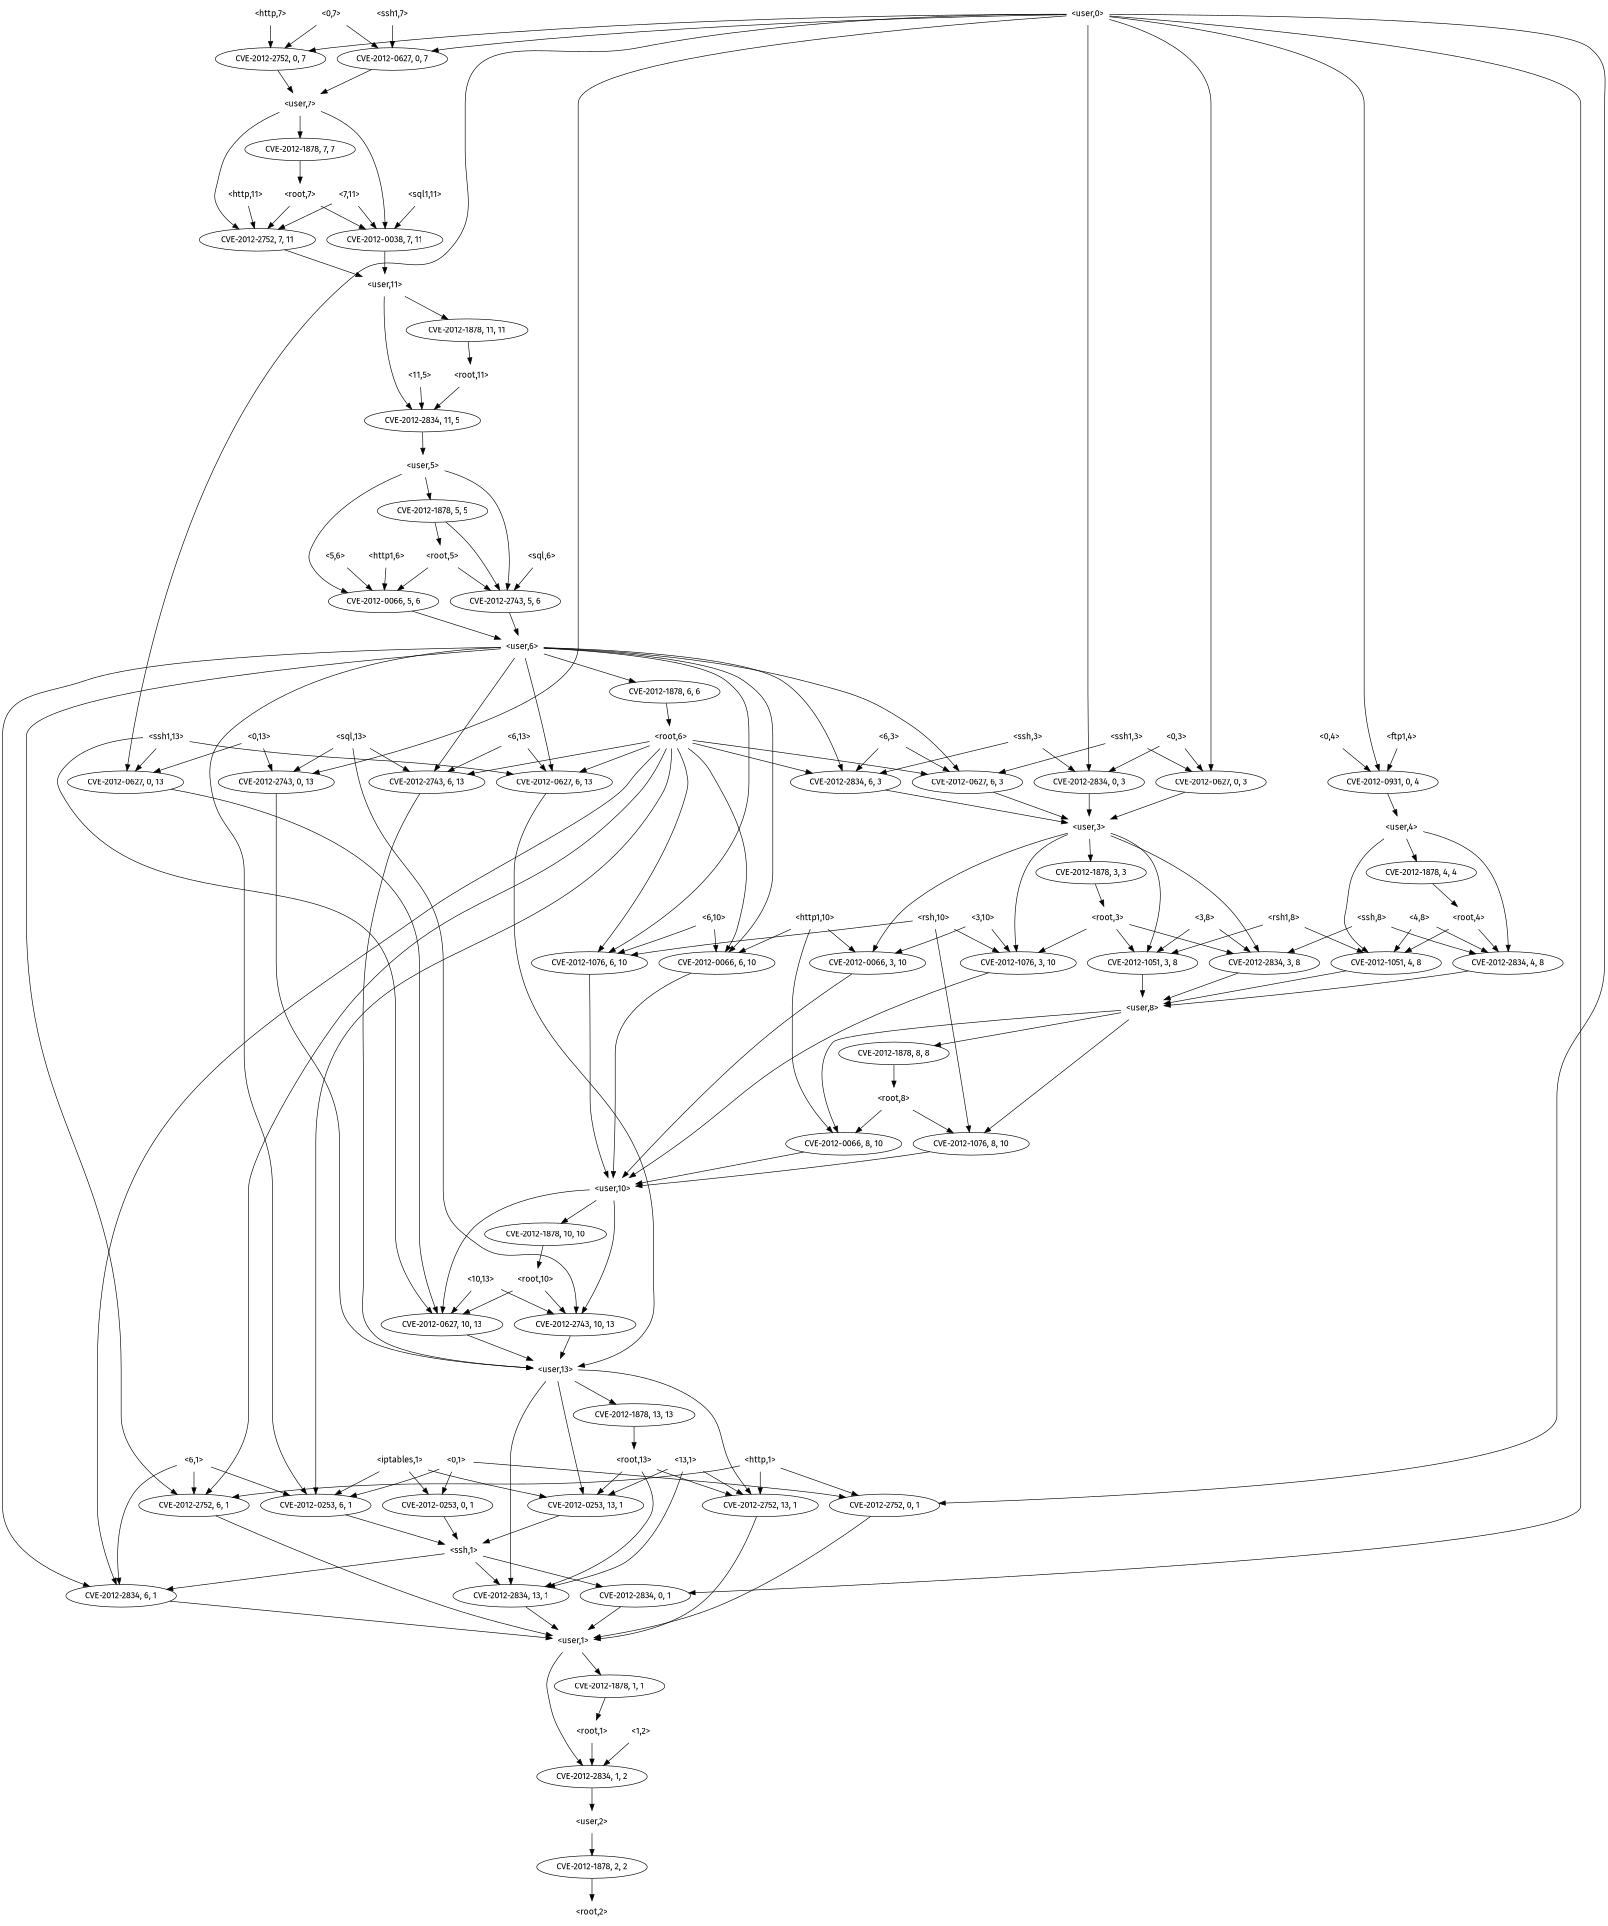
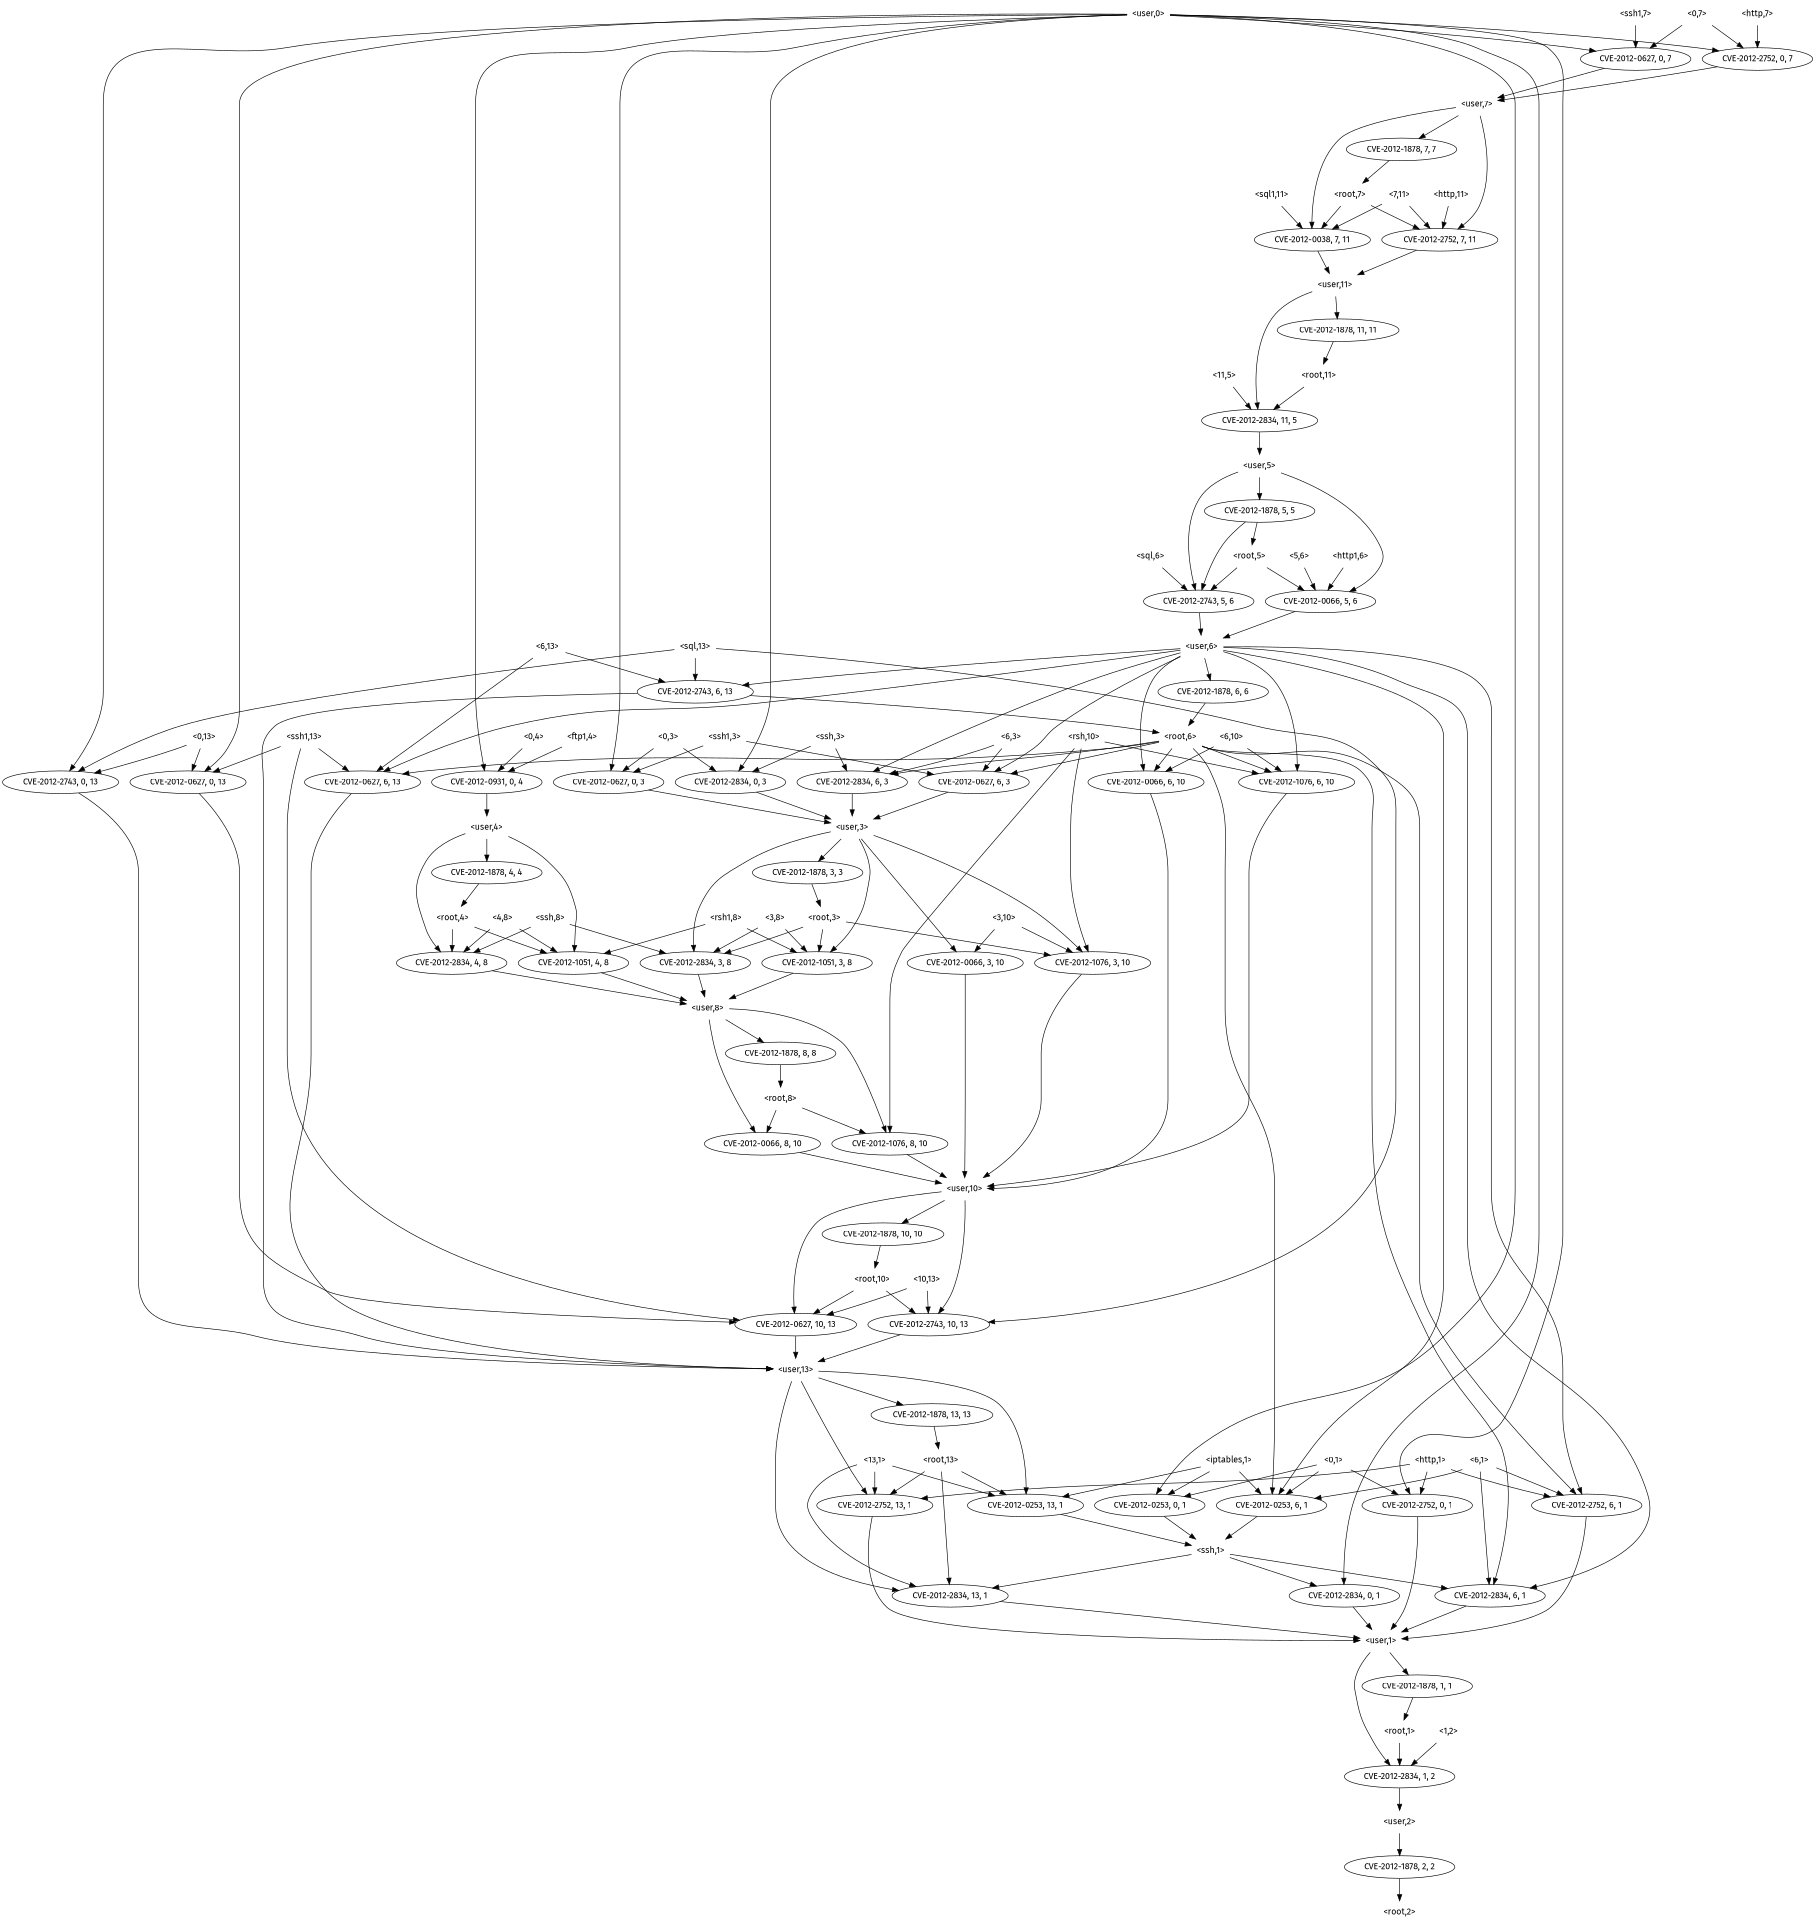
  strict digraph {
    fontname="Fira Sans"
    node [fontname="Fira Sans" shape=plaintext]
    edge [fontname="Fira Sans"]
    n1 [height=0.5 label=<CVE-2012-2834, 6, 3> width=2.4499 shape=""]
    "<user,3>" [height=0.5 width=0.91667]
    n3 [height=0.5 label=<CVE-2012-0066, 3, 10> width=2.5686 shape=""]
    n4 [height=0.5 label=<CVE-2012-1076, 3, 10> width=2.5686 shape=""]
    n5 [height=0.5 label=<CVE-2012-2834, 3, 8> width=2.4499 shape=""]
    n6 [height=0.5 label=<CVE-2012-1051, 3, 8> width=2.4499 shape=""]
    n7 [height=0.5 label=<CVE-2012-1878, 3, 3> width=2.4499 shape=""]
    "<user,10>" [height=0.5 width=1.0069]
    "<user,8>" [height=0.5 width=0.91667]
    "<root,3>" [height=0.5 width=0.89583]
    n11 [height=0.5 label=<CVE-2012-0627, 10, 13> width=2.7013 shape=""]
    n12 [height=0.5 label=<CVE-2012-2743, 10, 13> width=2.7013 shape=""]
    n13 [height=0.5 label=<CVE-2012-1878, 10, 10> width=2.7013 shape=""]
    n14 [height=0.5 label=<CVE-2012-1076, 8, 10> width=2.5686 shape=""]
    n15 [height=0.5 label=<CVE-2012-0066, 8, 10> width=2.5686 shape=""]
    n16 [height=0.5 label=<CVE-2012-1878, 8, 8> width=2.4499 shape=""]
    n17 [height=0.5 label=<CVE-2012-1051, 4, 8> width=2.4499 shape=""]
    "<root,8>" [height=0.5 width=0.89583]
    n19 [height=0.5 label=<CVE-2012-2834, 13, 1> width=2.5686 shape=""]
    "<user,1>" [height=0.5 width=0.91667]
    n21 [height=0.5 label=<CVE-2012-2834, 1, 2> width=2.4499 shape=""]
    n22 [height=0.5 label=<CVE-2012-1878, 1, 1> width=2.4499 shape=""]
    "<user,2>" [height=0.5 width=0.91667]
    "<root,1>" [height=0.5 width=0.89583]
    n25 [height=0.5 label=<CVE-2012-1878, 2, 2> width=2.4499 shape=""]
    "<root,2>" [height=0.5 width=0.89583]
    n27 [height=0.5 label=<CVE-2012-0627, 0, 7> width=2.4499 shape=""]
    "<user,7>" [height=0.5 width=0.91667]
    n29 [height=0.5 label=<CVE-2012-1878, 7, 7> width=2.4499 shape=""]
    n30 [height=0.5 label=<CVE-2012-0038, 7, 11> width=2.5686 shape=""]
    n31 [height=0.5 label=<CVE-2012-2752, 7, 11> width=2.5686 shape=""]
    "<root,7>" [height=0.5 width=0.89583]
    "<user,11>" [height=0.5 width=1.0069]
    n34 [height=0.5 label=<CVE-2012-2834, 11, 5> width=2.5686 shape=""]
    n35 [height=0.5 label=<CVE-2012-1878, 11, 11> width=2.7013 shape=""]
    "<rsh,10>" [height=0.5 width=0.92361]
    n37 [height=0.5 label=<CVE-2012-1076, 6, 10> width=2.5686 shape=""]
    "<user,13>" [height=0.5 width=1.0069]
    "<root,10>" [height=0.5 width=1]
    n40 [height=0.5 label=<CVE-2012-2752, 0, 7> width=2.4499 shape=""]
    "<http,11>" [height=0.5 width=0.97917]
    "<user,5>" [height=0.5 width=0.91667]
    "<root,11>" [height=0.5 width=1]
    n44 [height=0.5 label=<CVE-2012-2743, 0, 13> width=2.5686 shape=""]
    n45 [height=0.5 label=<CVE-2012-1878, 13, 13> width=2.7013 shape=""]
    n46 [height=0.5 label=<CVE-2012-0253, 13, 1> width=2.5686 shape=""]
    n47 [height=0.5 label=<CVE-2012-2752, 13, 1> width=2.5686 shape=""]
    "<root,13>" [height=0.5 width=1]
    "<ssh,1>" [height=0.5 width=0.84028]
    n50 [height=0.5 label=<CVE-2012-2834, 0, 1> width=2.4499 shape=""]
    n51 [height=0.5 label=<CVE-2012-2834, 6, 1> width=2.4499 shape=""]
    "<ssh1,7>" [height=0.5 width=0.94444]
    n53 [height=0.5 label=<CVE-2012-0627, 6, 3> width=2.4499 shape=""]
    n54 [height=0.5 label=<CVE-2012-1878, 5, 5> width=2.4499 shape=""]
    "<root,5>" [height=0.5 width=0.89583]
    n56 [height=0.5 label=<CVE-2012-2743, 5, 6> width=2.4499 shape=""]
    n57 [height=0.5 label=<CVE-2012-0066, 5, 6> width=2.4499 shape=""]
    "<user,6>" [height=0.5 width=0.91667]
    n59 [height=0.5 label=<CVE-2012-0627, 6, 13> width=2.5686 shape=""]
    n60 [height=0.5 label=<CVE-2012-2752, 6, 1> width=2.4499 shape=""]
    n61 [height=0.5 label=<CVE-2012-0253, 6, 1> width=2.4499 shape=""]
    n62 [height=0.5 label=<CVE-2012-1878, 6, 6> width=2.4499 shape=""]
    n63 [height=0.5 label=<CVE-2012-2743, 6, 13> width=2.5686 shape=""]
    n64 [height=0.5 label=<CVE-2012-0066, 6, 10> width=2.5686 shape=""]
    "<13,1>" [height=0.5 width=0.78472]
    "<user,0>" [height=0.5 width=0.91667]
    n67 [height=0.5 label=<CVE-2012-0253, 0, 1> width=2.4499 shape=""]
    n68 [height=0.5 label=<CVE-2012-0627, 0, 13> width=2.5686 shape=""]
    n69 [height=0.5 label=<CVE-2012-0931, 0, 4> width=2.4499 shape=""]
    n70 [height=0.5 label=<CVE-2012-0627, 0, 3> width=2.4499 shape=""]
    n71 [height=0.5 label=<CVE-2012-2752, 0, 1> width=2.4499 shape=""]
    n72 [height=0.5 label=<CVE-2012-2834, 0, 3> width=2.4499 shape=""]
    "<user,4>" [height=0.5 width=0.91667]
    n74 [height=0.5 label=<CVE-2012-2834, 4, 8> width=2.4499 shape=""]
    n75 [height=0.5 label=<CVE-2012-1878, 4, 4> width=2.4499 shape=""]
    "<root,4>" [height=0.5 width=0.89583]
    "<ssh1,13>" [height=0.5 width=1.0278]
    "<http,7>" [height=0.5 width=0.89583]
    "<0,7>" [height=0.5 width=0.75]
    "<0,1>" [height=0.5 width=0.75]
    "<http,1>" [height=0.5 width=0.89583]
    "<4,8>" [height=0.5 width=0.75]
    "<ftp1,4>" [height=0.5 width=0.89583]
    "<iptables,1>" [height=0.5 width=1.1944]
    "<6,3>" [height=0.5 width=0.75]
    "<root,6>" [height=0.5 width=0.89583]
    "<6,10>" [height=0.5 width=0.78472]
    "<5,6>" [height=0.5 width=0.75]
-   "<http1,10>" [height=0.5 width=1.0833]
    "<ssh,8>" [height=0.5 width=0.84028]
    "<11,5>" [height=0.5 width=0.78472]
    "<6,13>" [height=0.5 width=0.78472]
    "<10,13>" [height=0.5 width=0.88889]
    "<0,3>" [height=0.5 width=0.75]
    "<6,1>" [height=0.5 width=0.75]
    "<sql1,11>" [height=0.5 width=1.0069]
    "<ssh1,3>" [height=0.5 width=0.94444]
    "<3,8>" [height=0.5 width=0.75]
    "<0,4>" [height=0.5 width=0.75]
    "<http1,6>" [height=0.5 width=0.97917]
    "<sql,6>" [height=0.5 width=0.8125]
    "<ssh,3>" [height=0.5 width=0.84028]
    "<sql,13>" [height=0.5 width=0.91667]
    "<0,13>" [height=0.5 width=0.78472]
    "<3,10>" [height=0.5 width=0.78472]
    "<1,2>" [height=0.5 width=0.75]
    "<rsh1,8>" [height=0.5 width=0.92361]
    "<7,11>" [height=0.5 width=0.78472]
    n1 -> "<user,3>"
    "<user,3>" -> n3
    "<user,3>" -> n4
    "<user,3>" -> n5
    "<user,3>" -> n6
    "<user,3>" -> n7
    n3 -> "<user,10>"
    n4 -> "<user,10>"
    n5 -> "<user,8>"
    n6 -> "<user,8>"
    n7 -> "<root,3>"
    "<user,10>" -> n11
    "<user,10>" -> n12
    "<user,10>" -> n13
    "<user,8>" -> n14
    "<user,8>" -> n15
    "<user,8>" -> n16
    "<root,3>" -> n4
    "<root,3>" -> n5
    "<root,3>" -> n6
    n11 -> "<user,13>"
    n12 -> "<user,13>"
    n13 -> "<root,10>"
    n14 -> "<user,10>"
    n15 -> "<user,10>"
    n16 -> "<root,8>"
    n17 -> "<user,8>"
    "<root,8>" -> n14
    "<root,8>" -> n15
    n19 -> "<user,1>"
    "<user,1>" -> n21
    "<user,1>" -> n22
    n21 -> "<user,2>"
    n22 -> "<root,1>"
    "<user,2>" -> n25
    "<root,1>" -> n21
    n25 -> "<root,2>"
    n27 -> "<user,7>"
    "<user,7>" -> n29
    "<user,7>" -> n30
    "<user,7>" -> n31
    n29 -> "<root,7>"
    n30 -> "<user,11>"
    n31 -> "<user,11>"
    "<root,7>" -> n30
    "<root,7>" -> n31
    "<user,11>" -> n34
    "<user,11>" -> n35
    n34 -> "<user,5>"
    n35 -> "<root,11>"
    "<rsh,10>" -> n4
    "<rsh,10>" -> n14
    "<rsh,10>" -> n37
    n37 -> "<user,10>"
    "<user,13>" -> n19
    "<user,13>" -> n45
    "<user,13>" -> n46
    "<user,13>" -> n47
    "<root,10>" -> n11
    "<root,10>" -> n12
    n40 -> "<user,7>"
    "<http,11>" -> n31
    "<user,5>" -> n54
    "<user,5>" -> n56
    "<user,5>" -> n57
    "<root,11>" -> n34
    n44 -> "<user,13>"
    n45 -> "<root,13>"
    n46 -> "<ssh,1>"
    n47 -> "<user,1>"
    "<root,13>" -> n19
    "<root,13>" -> n46
    "<root,13>" -> n47
    "<ssh,1>" -> n19
    "<ssh,1>" -> n50
    "<ssh,1>" -> n51
    n50 -> "<user,1>"
    n51 -> "<user,1>"
    "<ssh1,7>" -> n27
    n53 -> "<user,3>"
    n54 -> "<root,5>"
    n54 -> n56
    "<root,5>" -> n56
    "<root,5>" -> n57
    n56 -> "<user,6>"
    n57 -> "<user,6>"
    "<user,6>" -> n1
    "<user,6>" -> n37
    "<user,6>" -> n51
    "<user,6>" -> n53
    "<user,6>" -> n59
    "<user,6>" -> n60
    "<user,6>" -> n61
    "<user,6>" -> n62
    "<user,6>" -> n63
    "<user,6>" -> n64
    n59 -> "<user,13>"
    n60 -> "<user,1>"
    n61 -> "<ssh,1>"
    n62 -> "<root,6>"
    n63 -> "<user,13>"
    n64 -> "<user,10>"
    "<13,1>" -> n19
    "<13,1>" -> n46
    "<13,1>" -> n47
    "<user,0>" -> n27
    "<user,0>" -> n40
    "<user,0>" -> n44
    "<user,0>" -> n50
+   "<user,0>" -> n67
    "<user,0>" -> n68
    "<user,0>" -> n69
    "<user,0>" -> n70
    "<user,0>" -> n71
    "<user,0>" -> n72
    n67 -> "<ssh,1>"
    n68 -> n11
    n69 -> "<user,4>"
    n70 -> "<user,3>"
    n71 -> "<user,1>"
    n72 -> "<user,3>"
    "<user,4>" -> n17
    "<user,4>" -> n74
    "<user,4>" -> n75
    n74 -> "<user,8>"
    n75 -> "<root,4>"
    "<root,4>" -> n17
    "<root,4>" -> n74
    "<ssh1,13>" -> n11
    "<ssh1,13>" -> n59
    "<ssh1,13>" -> n68
    "<http,7>" -> n40
    "<0,7>" -> n27
    "<0,7>" -> n40
    "<0,1>" -> n61
    "<0,1>" -> n67
    "<0,1>" -> n71
    "<http,1>" -> n47
    "<http,1>" -> n60
    "<http,1>" -> n71
    "<4,8>" -> n17
    "<4,8>" -> n74
    "<ftp1,4>" -> n69
    "<iptables,1>" -> n46
    "<iptables,1>" -> n61
    "<iptables,1>" -> n67
    "<6,3>" -> n1
    "<6,3>" -> n53
    "<root,6>" -> n1
    "<root,6>" -> n37
    "<root,6>" -> n51
    "<root,6>" -> n53
    "<root,6>" -> n59
    "<root,6>" -> n60
    "<root,6>" -> n61
-   "<root,6>" -> n63
+   n63 -> "<root,6>"
    "<root,6>" -> n64
    "<6,10>" -> n37
    "<6,10>" -> n64
    "<5,6>" -> n57
-   "<http1,10>" -> n3
-   "<http1,10>" -> n15
-   "<http1,10>" -> n64
    "<ssh,8>" -> n5
    "<ssh,8>" -> n74
    "<11,5>" -> n34
    "<6,13>" -> n59
    "<6,13>" -> n63
    "<10,13>" -> n11
    "<10,13>" -> n12
    "<0,3>" -> n70
    "<0,3>" -> n72
    "<6,1>" -> n51
    "<6,1>" -> n60
    "<6,1>" -> n61
    "<sql1,11>" -> n30
    "<ssh1,3>" -> n53
    "<ssh1,3>" -> n70
    "<3,8>" -> n5
    "<3,8>" -> n6
    "<0,4>" -> n69
    "<http1,6>" -> n57
    "<sql,6>" -> n56
    "<ssh,3>" -> n1
    "<ssh,3>" -> n72
    "<sql,13>" -> n12
    "<sql,13>" -> n44
    "<sql,13>" -> n63
    "<0,13>" -> n44
    "<0,13>" -> n68
    "<3,10>" -> n3
    "<3,10>" -> n4
    "<1,2>" -> n21
    "<rsh1,8>" -> n6
    "<rsh1,8>" -> n17
    "<7,11>" -> n30
    "<7,11>" -> n31
  }
